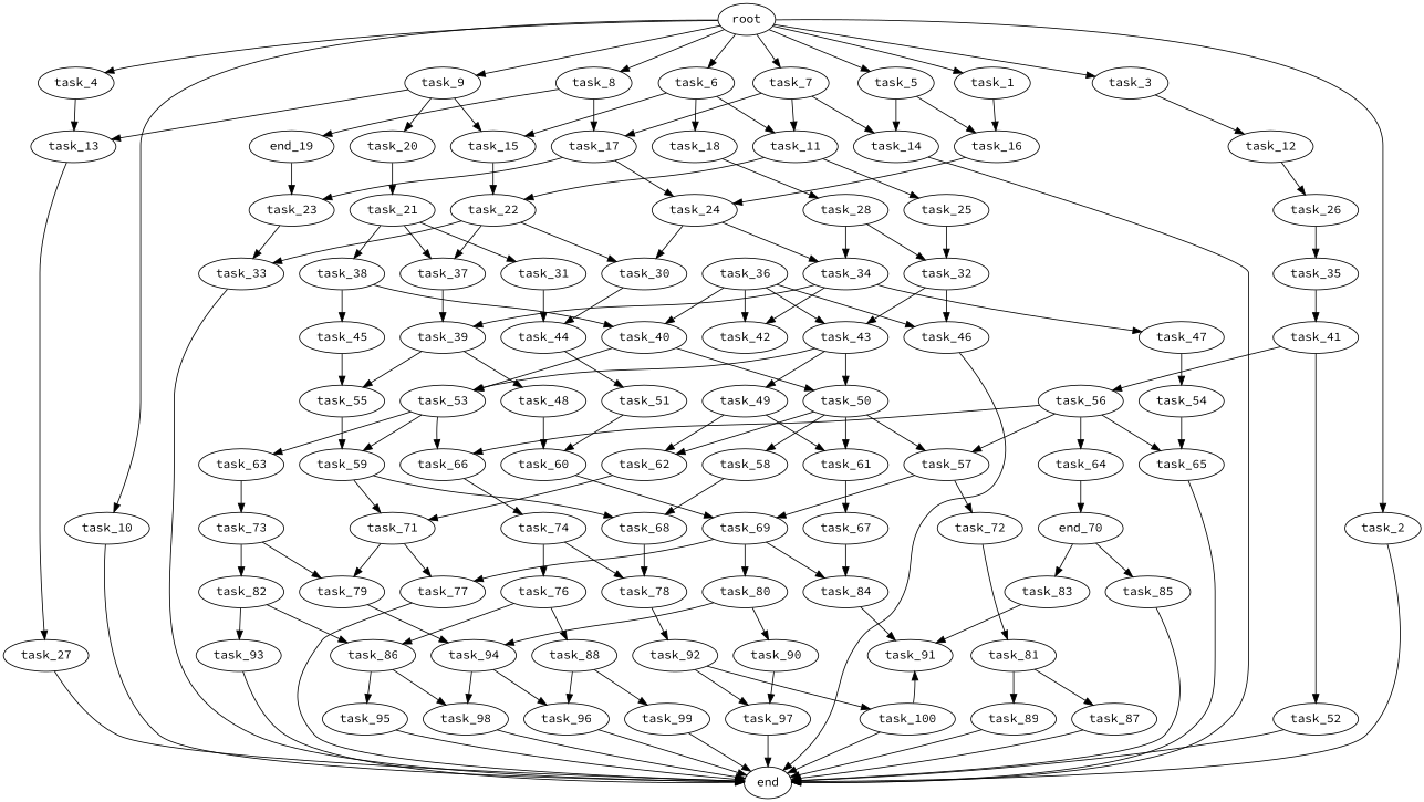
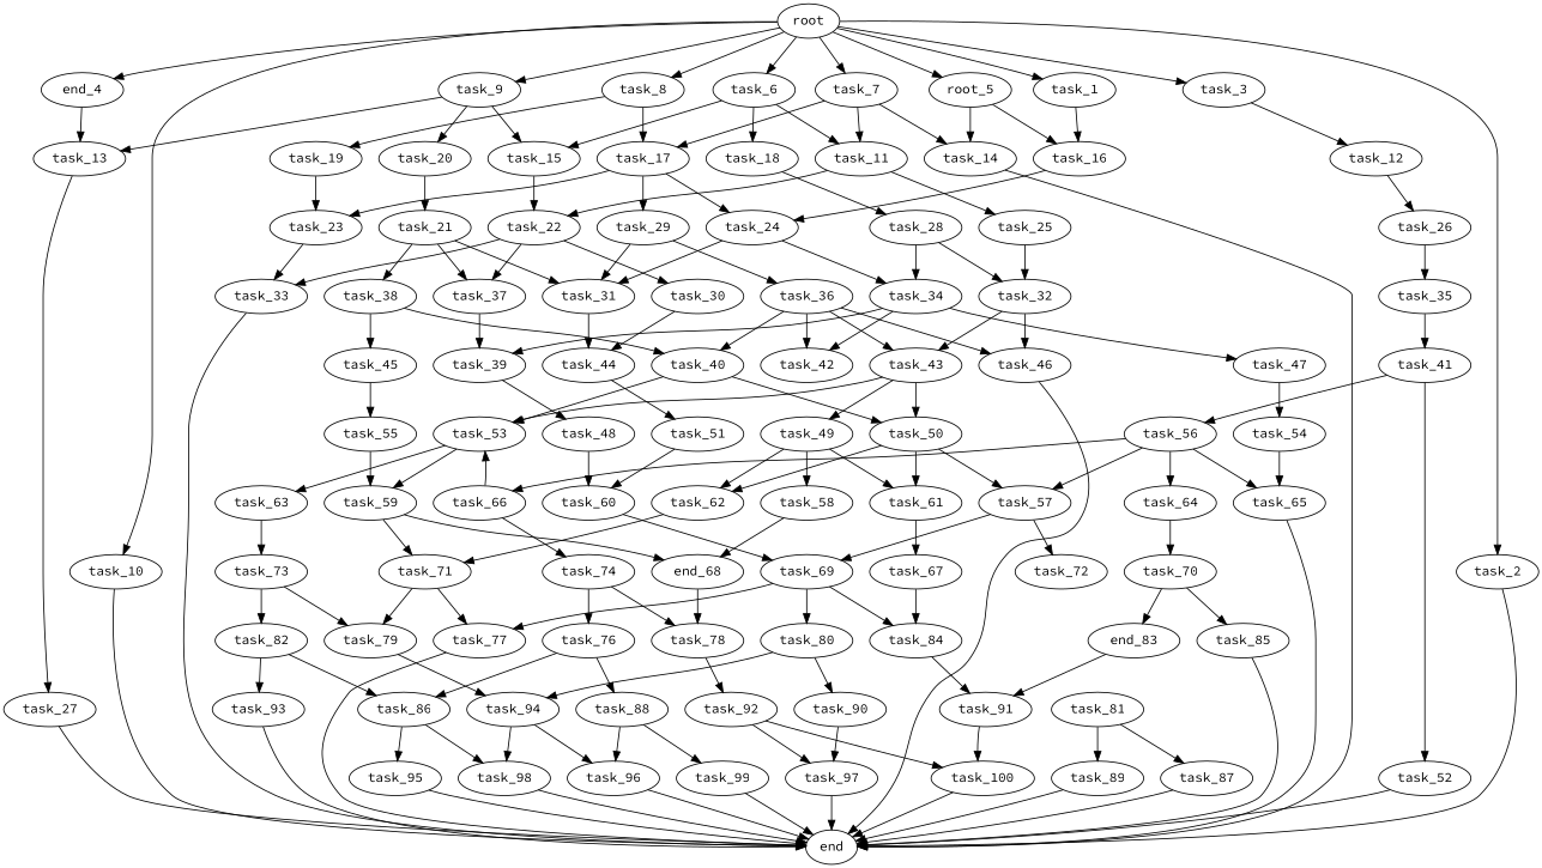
  digraph {
    fontname="Source Code Pro"
    node [fontname="Source Code Pro"]
    edge [fontname="Source Code Pro"]
    task_13
    task_27
    end
    task_10
    task_84
    task_91
    task_100
    task_54
    task_65
    task_50
    task_58
    task_62
    task_61
    task_57
-   task_68
+   task_68 [label=end_68]
    task_71
    task_67
    task_69
    task_72
    task_78
    task_14
    root
    task_1
    task_7
    task_9
    task_8
    task_2
-   task_5
+   task_5 [label=root_5]
    task_3
    task_6
-   task_4
+   task_4 [label=end_4]
    task_16
    task_17
    task_11
    task_15
    task_20
-   task_19 [label=end_19]
+   task_19
    task_12
    task_18
    task_92
    task_22
    task_30
    task_37
    task_33
    task_24
    task_82
    task_93
    task_86
    task_98
    task_95
    task_35
    task_41
    task_52
    task_56
+   task_29
    task_23
    task_34
    task_31
    task_36
    task_79
    task_94
    task_96
    task_39
    task_42
    task_47
    task_44
    task_25
    task_48
    task_55
    task_80
    task_77
    task_90
    task_87
    task_32
    task_43
    task_46
    task_99
    task_21
    task_26
    task_38
    task_40
    task_45
    task_53
    task_60
    task_66
    task_64
    task_85
    task_49
    task_59
    task_63
    task_74
-   task_70 [label=end_70]
+   task_70
    task_97
    task_51
    task_76
    task_81
    task_89
    task_73
    task_88
-   task_83
+   task_83 [label=end_83]
    task_28
    task_13 -> task_27
    task_27 -> end
    task_10 -> end
    task_84 -> task_91
-   task_100 -> task_91
+   task_91 -> task_100
    task_100 -> end
    task_54 -> task_65
    task_65 -> end
-   task_50 -> task_58
+   task_49 -> task_58
    task_50 -> task_62
    task_50 -> task_61
    task_50 -> task_57
    task_58 -> task_68
    task_62 -> task_71
    task_61 -> task_67
    task_57 -> task_69
    task_57 -> task_72
    task_68 -> task_78
    task_71 -> task_79
    task_71 -> task_77
    task_67 -> task_84
    task_69 -> task_84
    task_69 -> task_80
    task_69 -> task_77
-   task_72 -> task_81
    task_78 -> task_92
    task_14 -> end
    root -> task_10
    root -> task_1
    root -> task_7
    root -> task_9
    root -> task_8
    root -> task_2
    root -> task_5
    root -> task_3
    root -> task_6
    root -> task_4
    task_1 -> task_16
    task_7 -> task_14
    task_7 -> task_17
    task_7 -> task_11
    task_9 -> task_13
    task_9 -> task_15
    task_9 -> task_20
    task_8 -> task_17
    task_8 -> task_19
    task_2 -> end
    task_5 -> task_14
    task_5 -> task_16
    task_3 -> task_12
    task_6 -> task_11
    task_6 -> task_15
    task_6 -> task_18
    task_4 -> task_13
    task_16 -> task_24
    task_17 -> task_24
+   task_17 -> task_29
    task_17 -> task_23
    task_11 -> task_22
    task_11 -> task_25
    task_15 -> task_22
    task_20 -> task_21
    task_19 -> task_23
    task_12 -> task_26
    task_18 -> task_28
    task_92 -> task_100
    task_92 -> task_97
    task_22 -> task_30
    task_22 -> task_37
    task_22 -> task_33
    task_30 -> task_44
    task_37 -> task_39
    task_33 -> end
-   task_24 -> task_30
+   task_24 -> task_31
    task_24 -> task_34
    task_82 -> task_93
    task_82 -> task_86
    task_93 -> end
    task_86 -> task_98
    task_86 -> task_95
    task_98 -> end
    task_95 -> end
    task_35 -> task_41
    task_41 -> task_52
    task_41 -> task_56
    task_52 -> end
    task_56 -> task_65
    task_56 -> task_57
    task_56 -> task_66
    task_56 -> task_64
+   task_29 -> task_31
+   task_29 -> task_36
    task_23 -> task_33
    task_34 -> task_39
    task_34 -> task_42
    task_34 -> task_47
    task_31 -> task_44
    task_36 -> task_42
    task_36 -> task_43
    task_36 -> task_46
    task_36 -> task_40
    task_79 -> task_94
    task_94 -> task_98
    task_94 -> task_96
    task_96 -> end
    task_39 -> task_48
-   task_39 -> task_55
    task_47 -> task_54
    task_44 -> task_51
    task_25 -> task_32
    task_48 -> task_60
    task_55 -> task_59
    task_80 -> task_94
    task_80 -> task_90
    task_77 -> end
    task_90 -> task_97
    task_87 -> end
    task_32 -> task_43
    task_32 -> task_46
    task_43 -> task_50
    task_43 -> task_53
    task_43 -> task_49
    task_46 -> end
    task_99 -> end
    task_21 -> task_37
    task_21 -> task_31
    task_21 -> task_38
    task_26 -> task_35
    task_38 -> task_40
    task_38 -> task_45
    task_40 -> task_50
    task_40 -> task_53
    task_45 -> task_55
-   task_53 -> task_66
+   task_66 -> task_53
    task_53 -> task_59
    task_53 -> task_63
    task_60 -> task_69
    task_66 -> task_74
    task_64 -> task_70
    task_85 -> end
    task_49 -> task_62
    task_49 -> task_61
    task_59 -> task_68
    task_59 -> task_71
    task_63 -> task_73
    task_74 -> task_78
    task_74 -> task_76
    task_70 -> task_85
    task_70 -> task_83
    task_97 -> end
    task_51 -> task_60
    task_76 -> task_86
    task_76 -> task_88
    task_81 -> task_87
    task_81 -> task_89
    task_89 -> end
    task_73 -> task_82
    task_73 -> task_79
    task_88 -> task_96
    task_88 -> task_99
    task_83 -> task_91
    task_28 -> task_34
    task_28 -> task_32
  }
